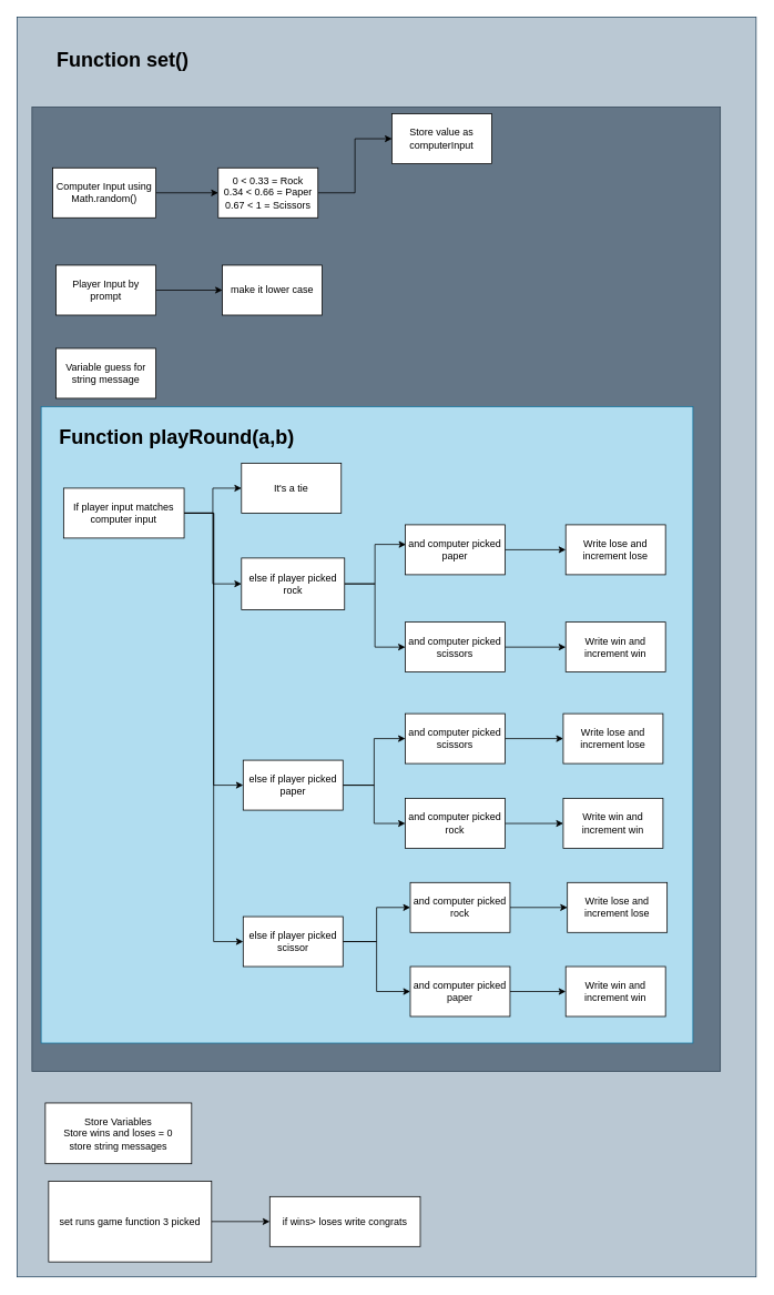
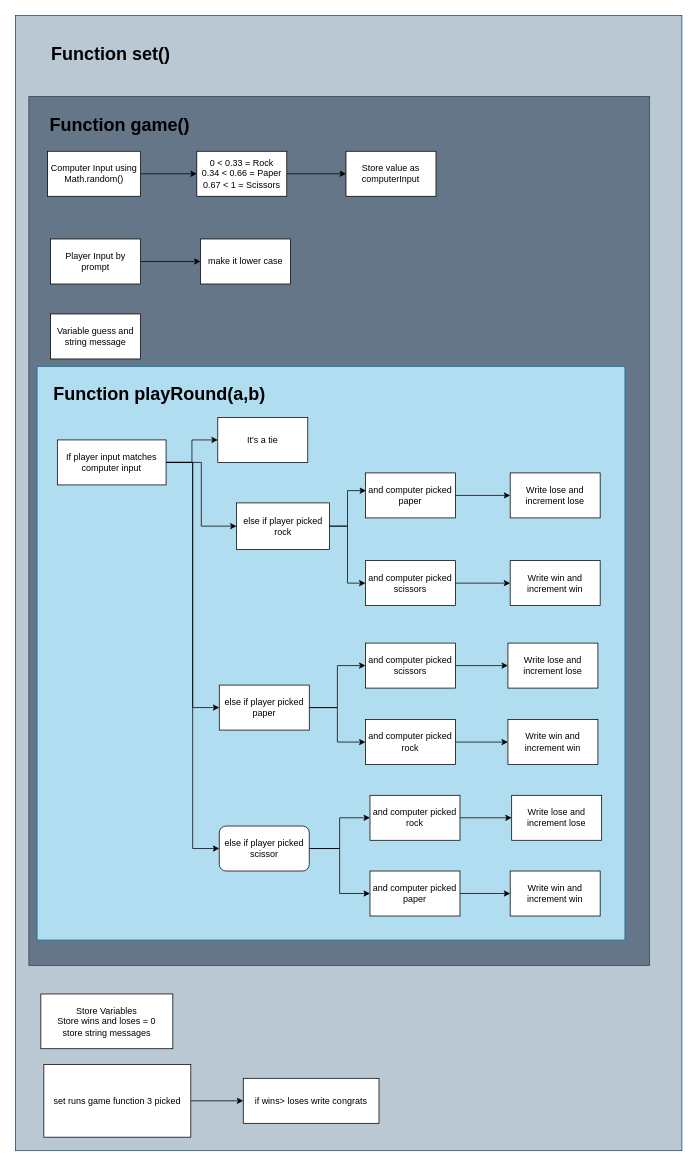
  <mxCell id="0" />
  <mxCell id="1" parent="0" />
  <mxCell id="2" value="" style="rounded=0;whiteSpace=wrap;html=1;fillColor=#bac8d3;strokeColor=#23445d;" vertex="1" parent="1"><mxGeometry x="20" y="20" width="889" height="1514" as="geometry" /></mxCell>
  <mxCell id="3" value="" style="rounded=0;whiteSpace=wrap;html=1;fillColor=#647687;strokeColor=#314354;fontColor=#ffffff;" vertex="1" parent="1"><mxGeometry x="38" y="128" width="828" height="1159" as="geometry" /></mxCell>
  <mxCell id="4" value="" style="rounded=0;whiteSpace=wrap;html=1;fillColor=#b1ddf0;strokeColor=#10739e;" vertex="1" parent="1"><mxGeometry x="49" y="488" width="784" height="765" as="geometry" /></mxCell>
  <mxCell id="5" style="edgeStyle=orthogonalEdgeStyle;rounded=0;orthogonalLoop=1;jettySize=auto;html=1;entryX=0;entryY=0.5;entryDx=0;entryDy=0;" edge="1" parent="1" source="6" target="9"><mxGeometry relative="1" as="geometry"><mxPoint x="246.333" y="231" as="targetPoint" /></mxGeometry></mxCell>
  <mxCell id="6" value="Computer Input using Math.random()" style="rounded=0;whiteSpace=wrap;html=1;" vertex="1" parent="1"><mxGeometry x="63" y="201" width="124" height="60" as="geometry" /></mxCell>
- <mxCell id="7" value="Store value as computerInput" style="rounded=0;whiteSpace=wrap;html=1;" vertex="1" parent="1"><mxGeometry x="471" y="136" width="120" height="60" as="geometry" /></mxCell>
+ <mxCell id="7" value="Store value as computerInput" style="rounded=0;whiteSpace=wrap;html=1;" vertex="1" parent="1"><mxGeometry x="461" y="201" width="120" height="60" as="geometry" /></mxCell>
  <mxCell id="8" style="edgeStyle=orthogonalEdgeStyle;rounded=0;orthogonalLoop=1;jettySize=auto;html=1;entryX=0;entryY=0.5;entryDx=0;entryDy=0;" edge="1" parent="1" source="9" target="7"><mxGeometry relative="1" as="geometry" /></mxCell>
  <mxCell id="9" value="0 &amp;lt; 0.33 = Rock&lt;br&gt;0.34 &amp;lt; 0.66 = Paper&lt;br&gt;0.67 &amp;lt; 1 = Scissors" style="rounded=0;whiteSpace=wrap;html=1;" vertex="1" parent="1"><mxGeometry x="262" y="201" width="120" height="60" as="geometry" /></mxCell>
  <mxCell id="10" style="edgeStyle=orthogonalEdgeStyle;rounded=0;orthogonalLoop=1;jettySize=auto;html=1;entryX=0;entryY=0.5;entryDx=0;entryDy=0;" edge="1" parent="1" source="11" target="12"><mxGeometry relative="1" as="geometry" /></mxCell>
  <mxCell id="11" value="Player Input by prompt" style="rounded=0;whiteSpace=wrap;html=1;" vertex="1" parent="1"><mxGeometry x="67" y="318" width="120" height="60" as="geometry" /></mxCell>
  <mxCell id="12" value="make it lower case" style="rounded=0;whiteSpace=wrap;html=1;" vertex="1" parent="1"><mxGeometry x="267" y="318" width="120" height="60" as="geometry" /></mxCell>
- <mxCell id="13" value="Variable guess for string message" style="rounded=0;whiteSpace=wrap;html=1;" vertex="1" parent="1"><mxGeometry x="67" y="418" width="120" height="60" as="geometry" /></mxCell>
+ <mxCell id="13" value="Variable guess and string message" style="rounded=0;whiteSpace=wrap;html=1;" vertex="1" parent="1"><mxGeometry x="67" y="418" width="120" height="60" as="geometry" /></mxCell>
  <mxCell id="14" style="edgeStyle=orthogonalEdgeStyle;rounded=0;orthogonalLoop=1;jettySize=auto;html=1;exitX=1;exitY=0.5;exitDx=0;exitDy=0;entryX=0;entryY=0.5;entryDx=0;entryDy=0;" edge="1" parent="1" source="18" target="19"><mxGeometry relative="1" as="geometry" /></mxCell>
  <mxCell id="15" style="edgeStyle=orthogonalEdgeStyle;rounded=0;orthogonalLoop=1;jettySize=auto;html=1;entryX=0;entryY=0.5;entryDx=0;entryDy=0;" edge="1" parent="1" source="18" target="22"><mxGeometry relative="1" as="geometry" /></mxCell>
  <mxCell id="16" style="edgeStyle=orthogonalEdgeStyle;rounded=0;orthogonalLoop=1;jettySize=auto;html=1;entryX=0;entryY=0.5;entryDx=0;entryDy=0;" edge="1" parent="1" source="18" target="25"><mxGeometry relative="1" as="geometry" /></mxCell>
  <mxCell id="17" style="edgeStyle=orthogonalEdgeStyle;rounded=0;orthogonalLoop=1;jettySize=auto;html=1;entryX=0;entryY=0.5;entryDx=0;entryDy=0;" edge="1" parent="1" source="18" target="28"><mxGeometry relative="1" as="geometry" /></mxCell>
  <mxCell id="18" value="If player input matches computer input" style="rounded=0;whiteSpace=wrap;html=1;" vertex="1" parent="1"><mxGeometry x="76" y="586" width="145" height="60" as="geometry" /></mxCell>
  <mxCell id="19" value="It's a tie" style="rounded=0;whiteSpace=wrap;html=1;" vertex="1" parent="1"><mxGeometry x="290" y="556" width="120" height="60" as="geometry" /></mxCell>
  <mxCell id="20" style="edgeStyle=orthogonalEdgeStyle;rounded=0;orthogonalLoop=1;jettySize=auto;html=1;entryX=0.006;entryY=0.394;entryDx=0;entryDy=0;entryPerimeter=0;" edge="1" parent="1" source="22" target="34"><mxGeometry relative="1" as="geometry" /></mxCell>
  <mxCell id="21" style="edgeStyle=orthogonalEdgeStyle;rounded=0;orthogonalLoop=1;jettySize=auto;html=1;entryX=0;entryY=0.5;entryDx=0;entryDy=0;" edge="1" parent="1" source="22" target="37"><mxGeometry relative="1" as="geometry" /></mxCell>
- <mxCell id="22" value="else if player picked rock" style="rounded=0;whiteSpace=wrap;html=1;" vertex="1" parent="1"><mxGeometry x="290" y="670" width="124" height="62" as="geometry" /></mxCell>
+ <mxCell id="22" value="else if player picked rock" style="rounded=0;whiteSpace=wrap;html=1;" vertex="1" parent="1"><mxGeometry x="315" y="670" width="124" height="62" as="geometry" /></mxCell>
  <mxCell id="23" style="edgeStyle=orthogonalEdgeStyle;rounded=0;orthogonalLoop=1;jettySize=auto;html=1;entryX=0;entryY=0.5;entryDx=0;entryDy=0;" edge="1" parent="1" source="25" target="42"><mxGeometry relative="1" as="geometry" /></mxCell>
  <mxCell id="24" style="edgeStyle=orthogonalEdgeStyle;rounded=0;orthogonalLoop=1;jettySize=auto;html=1;entryX=0;entryY=0.5;entryDx=0;entryDy=0;" edge="1" parent="1" source="25" target="40"><mxGeometry relative="1" as="geometry" /></mxCell>
  <mxCell id="25" value="else if player picked paper" style="rounded=0;whiteSpace=wrap;html=1;" vertex="1" parent="1"><mxGeometry x="292" y="913" width="120" height="60" as="geometry" /></mxCell>
  <mxCell id="26" style="edgeStyle=orthogonalEdgeStyle;rounded=0;orthogonalLoop=1;jettySize=auto;html=1;entryX=0;entryY=0.5;entryDx=0;entryDy=0;" edge="1" parent="1" source="28" target="46"><mxGeometry relative="1" as="geometry" /></mxCell>
  <mxCell id="27" style="edgeStyle=orthogonalEdgeStyle;rounded=0;orthogonalLoop=1;jettySize=auto;html=1;entryX=0;entryY=0.5;entryDx=0;entryDy=0;" edge="1" parent="1" source="28" target="30"><mxGeometry relative="1" as="geometry" /></mxCell>
- <mxCell id="28" value="else if player picked scissor" style="rounded=0;whiteSpace=wrap;html=1;" vertex="1" parent="1"><mxGeometry x="292" y="1101" width="120" height="60" as="geometry" /></mxCell>
+ <mxCell id="28" value="else if player picked scissor" style="whiteSpace=wrap;html=1;rounded=1;" vertex="1" parent="1"><mxGeometry x="292" y="1101" width="120" height="60" as="geometry" /></mxCell>
  <mxCell id="29" style="edgeStyle=orthogonalEdgeStyle;rounded=0;orthogonalLoop=1;jettySize=auto;html=1;entryX=0;entryY=0.5;entryDx=0;entryDy=0;" edge="1" parent="1" source="30" target="31"><mxGeometry relative="1" as="geometry" /></mxCell>
  <mxCell id="30" value="and computer picked paper" style="rounded=0;whiteSpace=wrap;html=1;" vertex="1" parent="1"><mxGeometry x="493" y="1161" width="120" height="60" as="geometry" /></mxCell>
  <mxCell id="31" value="Write win and increment win" style="rounded=0;whiteSpace=wrap;html=1;" vertex="1" parent="1"><mxGeometry x="680" y="1161" width="120" height="60" as="geometry" /></mxCell>
  <mxCell id="32" value="Write lose and increment lose" style="rounded=0;whiteSpace=wrap;html=1;" vertex="1" parent="1"><mxGeometry x="682" y="1060" width="120" height="60" as="geometry" /></mxCell>
  <mxCell id="33" style="edgeStyle=orthogonalEdgeStyle;rounded=0;orthogonalLoop=1;jettySize=auto;html=1;entryX=0;entryY=0.5;entryDx=0;entryDy=0;" edge="1" parent="1" source="34" target="35"><mxGeometry relative="1" as="geometry" /></mxCell>
  <mxCell id="34" value="and computer picked paper" style="rounded=0;whiteSpace=wrap;html=1;" vertex="1" parent="1"><mxGeometry x="487" y="630" width="120" height="60" as="geometry" /></mxCell>
  <mxCell id="35" value="Write lose and increment lose" style="rounded=0;whiteSpace=wrap;html=1;" vertex="1" parent="1"><mxGeometry x="680" y="630" width="120" height="60" as="geometry" /></mxCell>
  <mxCell id="36" style="edgeStyle=orthogonalEdgeStyle;rounded=0;orthogonalLoop=1;jettySize=auto;html=1;entryX=0;entryY=0.5;entryDx=0;entryDy=0;" edge="1" parent="1" source="37" target="38"><mxGeometry relative="1" as="geometry" /></mxCell>
  <mxCell id="37" value="and computer picked scissors" style="rounded=0;whiteSpace=wrap;html=1;" vertex="1" parent="1"><mxGeometry x="487" y="747" width="120" height="60" as="geometry" /></mxCell>
  <mxCell id="38" value="Write win and increment win" style="rounded=0;whiteSpace=wrap;html=1;" vertex="1" parent="1"><mxGeometry x="680" y="747" width="120" height="60" as="geometry" /></mxCell>
  <mxCell id="39" style="edgeStyle=orthogonalEdgeStyle;rounded=0;orthogonalLoop=1;jettySize=auto;html=1;entryX=0;entryY=0.5;entryDx=0;entryDy=0;" edge="1" parent="1" source="40" target="44"><mxGeometry relative="1" as="geometry" /></mxCell>
  <mxCell id="40" value="and computer picked rock" style="rounded=0;whiteSpace=wrap;html=1;" vertex="1" parent="1"><mxGeometry x="487" y="959" width="120" height="60" as="geometry" /></mxCell>
  <mxCell id="41" style="edgeStyle=orthogonalEdgeStyle;rounded=0;orthogonalLoop=1;jettySize=auto;html=1;entryX=0;entryY=0.5;entryDx=0;entryDy=0;" edge="1" parent="1" source="42" target="43"><mxGeometry relative="1" as="geometry" /></mxCell>
  <mxCell id="42" value="and computer picked scissors" style="rounded=0;whiteSpace=wrap;html=1;" vertex="1" parent="1"><mxGeometry x="487" y="857" width="120" height="60" as="geometry" /></mxCell>
  <mxCell id="43" value="Write lose and increment lose" style="rounded=0;whiteSpace=wrap;html=1;" vertex="1" parent="1"><mxGeometry x="677" y="857" width="120" height="60" as="geometry" /></mxCell>
  <mxCell id="44" value="Write win and increment win" style="rounded=0;whiteSpace=wrap;html=1;" vertex="1" parent="1"><mxGeometry x="677" y="959" width="120" height="60" as="geometry" /></mxCell>
  <mxCell id="45" style="edgeStyle=orthogonalEdgeStyle;rounded=0;orthogonalLoop=1;jettySize=auto;html=1;entryX=0;entryY=0.5;entryDx=0;entryDy=0;" edge="1" parent="1" source="46" target="32"><mxGeometry relative="1" as="geometry" /></mxCell>
  <mxCell id="46" value="and computer picked rock" style="rounded=0;whiteSpace=wrap;html=1;" vertex="1" parent="1"><mxGeometry x="493" y="1060" width="120" height="60" as="geometry" /></mxCell>
+ <mxCell id="47" value="Function game()" style="text;strokeColor=none;fillColor=none;html=1;fontSize=24;fontStyle=1;verticalAlign=middle;align=center;" vertex="1" parent="1"><mxGeometry x="46" y="133" width="225" height="68" as="geometry" /></mxCell>
  <mxCell id="48" value="Function playRound(a,b)" style="text;strokeColor=none;fillColor=none;html=1;fontSize=24;fontStyle=1;verticalAlign=middle;align=center;" vertex="1" parent="1"><mxGeometry x="54" y="490" width="315" height="69" as="geometry" /></mxCell>
  <mxCell id="49" value="Function set()" style="text;strokeColor=none;fillColor=none;html=1;fontSize=24;fontStyle=1;verticalAlign=middle;align=center;" vertex="1" parent="1"><mxGeometry x="34" y="38" width="225" height="68" as="geometry" /></mxCell>
  <mxCell id="50" value="Store Variables&lt;br&gt;Store wins and loses = 0&lt;br&gt;store string messages" style="rounded=0;whiteSpace=wrap;html=1;" vertex="1" parent="1"><mxGeometry x="54" y="1325" width="176" height="73" as="geometry" /></mxCell>
  <mxCell id="51" style="edgeStyle=orthogonalEdgeStyle;rounded=0;orthogonalLoop=1;jettySize=auto;html=1;entryX=0;entryY=0.5;entryDx=0;entryDy=0;" edge="1" parent="1" source="52" target="53"><mxGeometry relative="1" as="geometry" /></mxCell>
  <mxCell id="52" value="set runs game function 3 picked" style="rounded=0;whiteSpace=wrap;html=1;" vertex="1" parent="1"><mxGeometry x="58" y="1419" width="196" height="97" as="geometry" /></mxCell>
  <mxCell id="53" value="if wins&amp;gt; loses write congrats" style="rounded=0;whiteSpace=wrap;html=1;" vertex="1" parent="1"><mxGeometry x="324" y="1437.5" width="181" height="60" as="geometry" /></mxCell>
